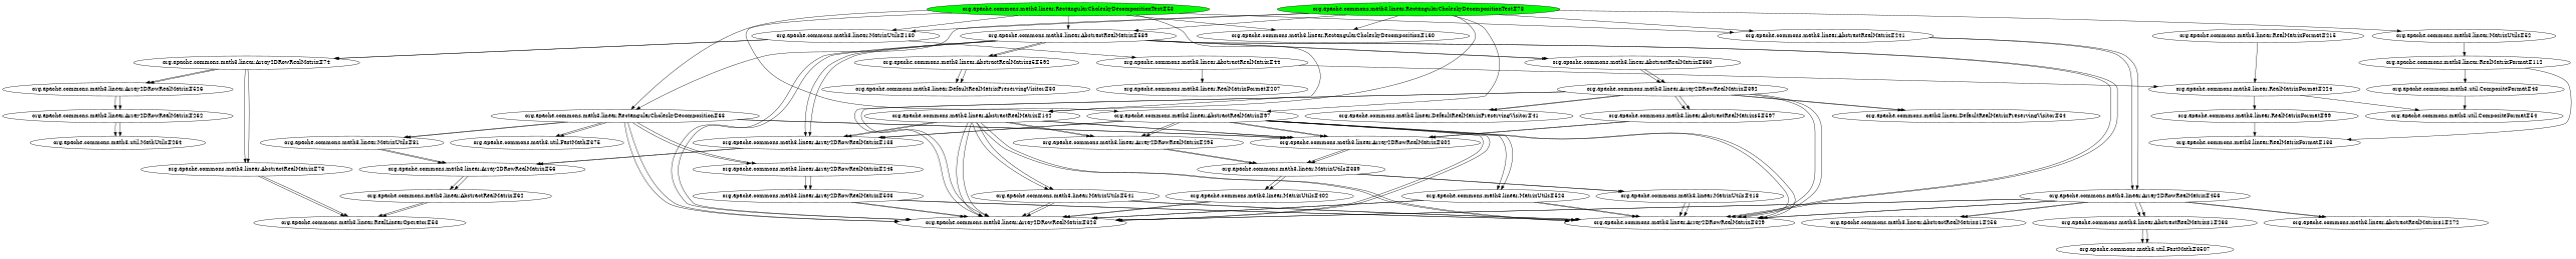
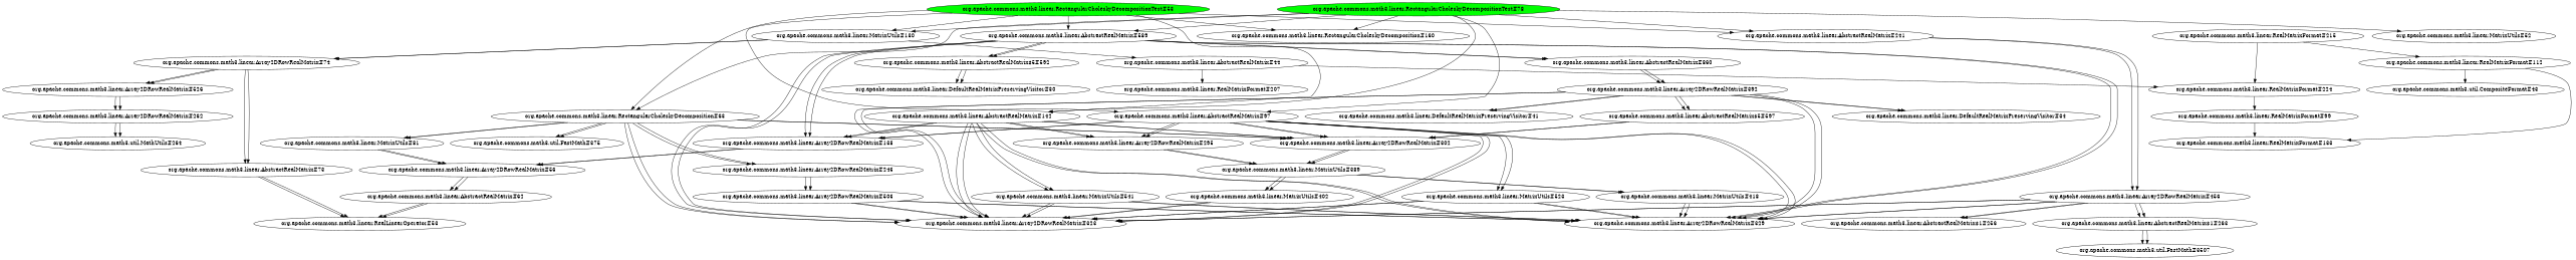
  digraph {
    "org.apache.commons.math3.linear.RectangularCholeskyDecompositionTest#78" [fillcolor=green style=filled]
    "org.apache.commons.math3.linear.MatrixUtils#52"
    "org.apache.commons.math3.linear.MatrixUtils#130"
    "org.apache.commons.math3.linear.RectangularCholeskyDecomposition#63"
    "org.apache.commons.math3.linear.RectangularCholeskyDecomposition#160"
    "org.apache.commons.math3.linear.AbstractRealMatrix#589"
    "org.apache.commons.math3.linear.AbstractRealMatrix#142"
    "org.apache.commons.math3.linear.AbstractRealMatrix#97"
    "org.apache.commons.math3.linear.AbstractRealMatrix#241"
    n10 [label="org.apache.commons.math3.linear.RealMatrixFormat#112"]
    "org.apache.commons.math3.linear.AbstractRealMatrix#44"
    "org.apache.commons.math3.linear.Array2DRowRealMatrix#74"
    "org.apache.commons.math3.linear.Array2DRowRealMatrix#323"
    "org.apache.commons.math3.linear.Array2DRowRealMatrix#246"
    "org.apache.commons.math3.util.FastMath#375"
    "org.apache.commons.math3.linear.MatrixUtils#81"
    "org.apache.commons.math3.linear.Array2DRowRealMatrix#302"
    "org.apache.commons.math3.linear.Array2DRowRealMatrix#329"
    "org.apache.commons.math3.linear.Array2DRowRealMatrix#138"
    "org.apache.commons.math3.linear.AbstractRealMatrix$5#592"
    "org.apache.commons.math3.linear.AbstractRealMatrix#860"
    "org.apache.commons.math3.linear.MatrixUtils#541"
    "org.apache.commons.math3.linear.Array2DRowRealMatrix#295"
    "org.apache.commons.math3.linear.MatrixUtils#523"
    "org.apache.commons.math3.linear.Array2DRowRealMatrix#456"
    "org.apache.commons.math3.linear.RealMatrixFormat#215"
    "org.apache.commons.math3.linear.RealMatrixFormat#224"
    "org.apache.commons.math3.linear.RealMatrixFormat#133"
    "org.apache.commons.math3.util.CompositeFormat#43"
-   "org.apache.commons.math3.util.CompositeFormat#54"
    "org.apache.commons.math3.linear.RealMatrixFormat#99"
    "org.apache.commons.math3.linear.RealMatrixFormat#207"
    n33 [label="org.apache.commons.math3.linear.AbstractRealMatrix#73"]
    "org.apache.commons.math3.linear.Array2DRowRealMatrix#526"
    "org.apache.commons.math3.linear.RealLinearOperator#53"
    "org.apache.commons.math3.linear.Array2DRowRealMatrix#262"
    "org.apache.commons.math3.util.MathUtils#264"
    "org.apache.commons.math3.linear.Array2DRowRealMatrix#506"
    "org.apache.commons.math3.linear.Array2DRowRealMatrix#56"
    "org.apache.commons.math3.linear.MatrixUtils#389"
    "org.apache.commons.math3.linear.AbstractRealMatrix#62"
    "org.apache.commons.math3.linear.MatrixUtils#402"
    "org.apache.commons.math3.linear.MatrixUtils#418"
    "org.apache.commons.math3.linear.DefaultRealMatrixPreservingVisitor#30"
    "org.apache.commons.math3.linear.Array2DRowRealMatrix#392"
    "org.apache.commons.math3.linear.DefaultRealMatrixPreservingVisitor#34"
    "org.apache.commons.math3.linear.AbstractRealMatrix$5#597"
    "org.apache.commons.math3.linear.DefaultRealMatrixPreservingVisitor#41"
    "org.apache.commons.math3.linear.AbstractRealMatrix$1#256"
    "org.apache.commons.math3.linear.AbstractRealMatrix$1#263"
-   "org.apache.commons.math3.linear.AbstractRealMatrix$1#272"
    "org.apache.commons.math3.util.FastMath#3507"
    "org.apache.commons.math3.linear.RectangularCholeskyDecompositionTest#53" [fillcolor=green style=filled]
    "org.apache.commons.math3.linear.RectangularCholeskyDecompositionTest#78" -> "org.apache.commons.math3.linear.MatrixUtils#52"
    "org.apache.commons.math3.linear.RectangularCholeskyDecompositionTest#78" -> "org.apache.commons.math3.linear.MatrixUtils#130"
    "org.apache.commons.math3.linear.RectangularCholeskyDecompositionTest#78" -> "org.apache.commons.math3.linear.RectangularCholeskyDecomposition#63"
    "org.apache.commons.math3.linear.RectangularCholeskyDecompositionTest#78" -> "org.apache.commons.math3.linear.RectangularCholeskyDecomposition#160"
    "org.apache.commons.math3.linear.RectangularCholeskyDecompositionTest#78" -> "org.apache.commons.math3.linear.AbstractRealMatrix#589"
    "org.apache.commons.math3.linear.RectangularCholeskyDecompositionTest#78" -> "org.apache.commons.math3.linear.AbstractRealMatrix#142"
    "org.apache.commons.math3.linear.RectangularCholeskyDecompositionTest#78" -> "org.apache.commons.math3.linear.AbstractRealMatrix#97"
    "org.apache.commons.math3.linear.RectangularCholeskyDecompositionTest#78" -> "org.apache.commons.math3.linear.AbstractRealMatrix#241"
-   "org.apache.commons.math3.linear.MatrixUtils#52" -> n10
+   "org.apache.commons.math3.linear.RealMatrixFormat#215" -> n10
    "org.apache.commons.math3.linear.MatrixUtils#130" -> "org.apache.commons.math3.linear.AbstractRealMatrix#44"
    "org.apache.commons.math3.linear.MatrixUtils#130" -> "org.apache.commons.math3.linear.Array2DRowRealMatrix#74"
    "org.apache.commons.math3.linear.MatrixUtils#130" -> "org.apache.commons.math3.linear.Array2DRowRealMatrix#74"
    "org.apache.commons.math3.linear.RectangularCholeskyDecomposition#63" -> "org.apache.commons.math3.linear.Array2DRowRealMatrix#323"
    "org.apache.commons.math3.linear.RectangularCholeskyDecomposition#63" -> "org.apache.commons.math3.linear.Array2DRowRealMatrix#323"
    "org.apache.commons.math3.linear.RectangularCholeskyDecomposition#63" -> "org.apache.commons.math3.linear.Array2DRowRealMatrix#246"
    "org.apache.commons.math3.linear.RectangularCholeskyDecomposition#63" -> "org.apache.commons.math3.linear.Array2DRowRealMatrix#246"
    "org.apache.commons.math3.linear.RectangularCholeskyDecomposition#63" -> "org.apache.commons.math3.util.FastMath#375"
    "org.apache.commons.math3.linear.RectangularCholeskyDecomposition#63" -> "org.apache.commons.math3.util.FastMath#375"
    "org.apache.commons.math3.linear.RectangularCholeskyDecomposition#63" -> "org.apache.commons.math3.linear.MatrixUtils#81"
    "org.apache.commons.math3.linear.RectangularCholeskyDecomposition#63" -> "org.apache.commons.math3.linear.MatrixUtils#81"
    "org.apache.commons.math3.linear.RectangularCholeskyDecomposition#63" -> "org.apache.commons.math3.linear.Array2DRowRealMatrix#302"
    "org.apache.commons.math3.linear.RectangularCholeskyDecomposition#63" -> "org.apache.commons.math3.linear.Array2DRowRealMatrix#302"
    "org.apache.commons.math3.linear.AbstractRealMatrix#589" -> "org.apache.commons.math3.linear.Array2DRowRealMatrix#323"
    "org.apache.commons.math3.linear.AbstractRealMatrix#589" -> "org.apache.commons.math3.linear.Array2DRowRealMatrix#323"
    "org.apache.commons.math3.linear.AbstractRealMatrix#589" -> "org.apache.commons.math3.linear.Array2DRowRealMatrix#329"
    "org.apache.commons.math3.linear.AbstractRealMatrix#589" -> "org.apache.commons.math3.linear.Array2DRowRealMatrix#329"
    "org.apache.commons.math3.linear.AbstractRealMatrix#589" -> "org.apache.commons.math3.linear.Array2DRowRealMatrix#138"
    "org.apache.commons.math3.linear.AbstractRealMatrix#589" -> "org.apache.commons.math3.linear.Array2DRowRealMatrix#138"
    "org.apache.commons.math3.linear.AbstractRealMatrix#589" -> "org.apache.commons.math3.linear.AbstractRealMatrix$5#592"
    "org.apache.commons.math3.linear.AbstractRealMatrix#589" -> "org.apache.commons.math3.linear.AbstractRealMatrix$5#592"
    "org.apache.commons.math3.linear.AbstractRealMatrix#589" -> "org.apache.commons.math3.linear.AbstractRealMatrix#860"
    "org.apache.commons.math3.linear.AbstractRealMatrix#589" -> "org.apache.commons.math3.linear.AbstractRealMatrix#860"
    "org.apache.commons.math3.linear.AbstractRealMatrix#142" -> "org.apache.commons.math3.linear.Array2DRowRealMatrix#323"
    "org.apache.commons.math3.linear.AbstractRealMatrix#142" -> "org.apache.commons.math3.linear.Array2DRowRealMatrix#323"
    "org.apache.commons.math3.linear.AbstractRealMatrix#142" -> "org.apache.commons.math3.linear.Array2DRowRealMatrix#302"
    "org.apache.commons.math3.linear.AbstractRealMatrix#142" -> "org.apache.commons.math3.linear.Array2DRowRealMatrix#302"
    "org.apache.commons.math3.linear.AbstractRealMatrix#142" -> "org.apache.commons.math3.linear.Array2DRowRealMatrix#329"
    "org.apache.commons.math3.linear.AbstractRealMatrix#142" -> "org.apache.commons.math3.linear.Array2DRowRealMatrix#329"
    "org.apache.commons.math3.linear.AbstractRealMatrix#142" -> "org.apache.commons.math3.linear.Array2DRowRealMatrix#138"
    "org.apache.commons.math3.linear.AbstractRealMatrix#142" -> "org.apache.commons.math3.linear.Array2DRowRealMatrix#138"
    "org.apache.commons.math3.linear.AbstractRealMatrix#142" -> "org.apache.commons.math3.linear.MatrixUtils#541"
    "org.apache.commons.math3.linear.AbstractRealMatrix#142" -> "org.apache.commons.math3.linear.MatrixUtils#541"
    "org.apache.commons.math3.linear.AbstractRealMatrix#142" -> "org.apache.commons.math3.linear.Array2DRowRealMatrix#295"
    "org.apache.commons.math3.linear.AbstractRealMatrix#142" -> "org.apache.commons.math3.linear.Array2DRowRealMatrix#295"
    "org.apache.commons.math3.linear.AbstractRealMatrix#97" -> "org.apache.commons.math3.linear.Array2DRowRealMatrix#323"
    "org.apache.commons.math3.linear.AbstractRealMatrix#97" -> "org.apache.commons.math3.linear.Array2DRowRealMatrix#323"
    "org.apache.commons.math3.linear.AbstractRealMatrix#97" -> "org.apache.commons.math3.linear.Array2DRowRealMatrix#302"
    "org.apache.commons.math3.linear.AbstractRealMatrix#97" -> "org.apache.commons.math3.linear.Array2DRowRealMatrix#302"
    "org.apache.commons.math3.linear.AbstractRealMatrix#97" -> "org.apache.commons.math3.linear.Array2DRowRealMatrix#329"
    "org.apache.commons.math3.linear.AbstractRealMatrix#97" -> "org.apache.commons.math3.linear.Array2DRowRealMatrix#329"
    "org.apache.commons.math3.linear.AbstractRealMatrix#97" -> "org.apache.commons.math3.linear.Array2DRowRealMatrix#138"
    "org.apache.commons.math3.linear.AbstractRealMatrix#97" -> "org.apache.commons.math3.linear.Array2DRowRealMatrix#138"
    "org.apache.commons.math3.linear.AbstractRealMatrix#97" -> "org.apache.commons.math3.linear.Array2DRowRealMatrix#295"
    "org.apache.commons.math3.linear.AbstractRealMatrix#97" -> "org.apache.commons.math3.linear.Array2DRowRealMatrix#295"
    "org.apache.commons.math3.linear.AbstractRealMatrix#97" -> "org.apache.commons.math3.linear.MatrixUtils#523"
    "org.apache.commons.math3.linear.AbstractRealMatrix#97" -> "org.apache.commons.math3.linear.MatrixUtils#523"
    "org.apache.commons.math3.linear.AbstractRealMatrix#241" -> "org.apache.commons.math3.linear.Array2DRowRealMatrix#456"
    "org.apache.commons.math3.linear.AbstractRealMatrix#241" -> "org.apache.commons.math3.linear.Array2DRowRealMatrix#456"
    n10 -> "org.apache.commons.math3.linear.RealMatrixFormat#133"
    n10 -> "org.apache.commons.math3.util.CompositeFormat#43"
    "org.apache.commons.math3.linear.AbstractRealMatrix#44" -> "org.apache.commons.math3.linear.RealMatrixFormat#224"
    "org.apache.commons.math3.linear.AbstractRealMatrix#44" -> "org.apache.commons.math3.linear.RealMatrixFormat#207"
    "org.apache.commons.math3.linear.Array2DRowRealMatrix#74" -> n33
    "org.apache.commons.math3.linear.Array2DRowRealMatrix#74" -> n33
    "org.apache.commons.math3.linear.Array2DRowRealMatrix#74" -> "org.apache.commons.math3.linear.Array2DRowRealMatrix#526"
    "org.apache.commons.math3.linear.Array2DRowRealMatrix#74" -> "org.apache.commons.math3.linear.Array2DRowRealMatrix#526"
    "org.apache.commons.math3.linear.Array2DRowRealMatrix#246" -> "org.apache.commons.math3.linear.Array2DRowRealMatrix#506"
    "org.apache.commons.math3.linear.Array2DRowRealMatrix#246" -> "org.apache.commons.math3.linear.Array2DRowRealMatrix#506"
    "org.apache.commons.math3.linear.MatrixUtils#81" -> "org.apache.commons.math3.linear.Array2DRowRealMatrix#56"
    "org.apache.commons.math3.linear.MatrixUtils#81" -> "org.apache.commons.math3.linear.Array2DRowRealMatrix#56"
    "org.apache.commons.math3.linear.Array2DRowRealMatrix#302" -> "org.apache.commons.math3.linear.MatrixUtils#389"
    "org.apache.commons.math3.linear.Array2DRowRealMatrix#302" -> "org.apache.commons.math3.linear.MatrixUtils#389"
    "org.apache.commons.math3.linear.Array2DRowRealMatrix#138" -> "org.apache.commons.math3.linear.Array2DRowRealMatrix#56"
    "org.apache.commons.math3.linear.Array2DRowRealMatrix#138" -> "org.apache.commons.math3.linear.Array2DRowRealMatrix#56"
    "org.apache.commons.math3.linear.AbstractRealMatrix$5#592" -> "org.apache.commons.math3.linear.DefaultRealMatrixPreservingVisitor#30"
    "org.apache.commons.math3.linear.AbstractRealMatrix$5#592" -> "org.apache.commons.math3.linear.DefaultRealMatrixPreservingVisitor#30"
    "org.apache.commons.math3.linear.AbstractRealMatrix#860" -> "org.apache.commons.math3.linear.Array2DRowRealMatrix#392"
    "org.apache.commons.math3.linear.AbstractRealMatrix#860" -> "org.apache.commons.math3.linear.Array2DRowRealMatrix#392"
    "org.apache.commons.math3.linear.MatrixUtils#541" -> "org.apache.commons.math3.linear.Array2DRowRealMatrix#323"
    "org.apache.commons.math3.linear.MatrixUtils#541" -> "org.apache.commons.math3.linear.Array2DRowRealMatrix#323"
    "org.apache.commons.math3.linear.MatrixUtils#541" -> "org.apache.commons.math3.linear.Array2DRowRealMatrix#329"
    "org.apache.commons.math3.linear.MatrixUtils#541" -> "org.apache.commons.math3.linear.Array2DRowRealMatrix#329"
    "org.apache.commons.math3.linear.Array2DRowRealMatrix#295" -> "org.apache.commons.math3.linear.MatrixUtils#389"
    "org.apache.commons.math3.linear.Array2DRowRealMatrix#295" -> "org.apache.commons.math3.linear.MatrixUtils#389"
    "org.apache.commons.math3.linear.MatrixUtils#523" -> "org.apache.commons.math3.linear.Array2DRowRealMatrix#323"
    "org.apache.commons.math3.linear.MatrixUtils#523" -> "org.apache.commons.math3.linear.Array2DRowRealMatrix#323"
    "org.apache.commons.math3.linear.MatrixUtils#523" -> "org.apache.commons.math3.linear.Array2DRowRealMatrix#329"
    "org.apache.commons.math3.linear.MatrixUtils#523" -> "org.apache.commons.math3.linear.Array2DRowRealMatrix#329"
    "org.apache.commons.math3.linear.Array2DRowRealMatrix#456" -> "org.apache.commons.math3.linear.Array2DRowRealMatrix#323"
    "org.apache.commons.math3.linear.Array2DRowRealMatrix#456" -> "org.apache.commons.math3.linear.Array2DRowRealMatrix#323"
    "org.apache.commons.math3.linear.Array2DRowRealMatrix#456" -> "org.apache.commons.math3.linear.Array2DRowRealMatrix#329"
    "org.apache.commons.math3.linear.Array2DRowRealMatrix#456" -> "org.apache.commons.math3.linear.Array2DRowRealMatrix#329"
    "org.apache.commons.math3.linear.Array2DRowRealMatrix#456" -> "org.apache.commons.math3.linear.AbstractRealMatrix$1#256"
    "org.apache.commons.math3.linear.Array2DRowRealMatrix#456" -> "org.apache.commons.math3.linear.AbstractRealMatrix$1#256"
    "org.apache.commons.math3.linear.Array2DRowRealMatrix#456" -> "org.apache.commons.math3.linear.AbstractRealMatrix$1#263"
    "org.apache.commons.math3.linear.Array2DRowRealMatrix#456" -> "org.apache.commons.math3.linear.AbstractRealMatrix$1#263"
-   "org.apache.commons.math3.linear.Array2DRowRealMatrix#456" -> "org.apache.commons.math3.linear.AbstractRealMatrix$1#272"
-   "org.apache.commons.math3.linear.Array2DRowRealMatrix#456" -> "org.apache.commons.math3.linear.AbstractRealMatrix$1#272"
    "org.apache.commons.math3.linear.RealMatrixFormat#215" -> "org.apache.commons.math3.linear.RealMatrixFormat#224"
-   "org.apache.commons.math3.linear.RealMatrixFormat#224" -> "org.apache.commons.math3.util.CompositeFormat#54"
    "org.apache.commons.math3.linear.RealMatrixFormat#224" -> "org.apache.commons.math3.linear.RealMatrixFormat#99"
-   "org.apache.commons.math3.util.CompositeFormat#43" -> "org.apache.commons.math3.util.CompositeFormat#54"
    "org.apache.commons.math3.linear.RealMatrixFormat#99" -> "org.apache.commons.math3.linear.RealMatrixFormat#133"
    n33 -> "org.apache.commons.math3.linear.RealLinearOperator#53"
    n33 -> "org.apache.commons.math3.linear.RealLinearOperator#53"
    "org.apache.commons.math3.linear.Array2DRowRealMatrix#526" -> "org.apache.commons.math3.linear.Array2DRowRealMatrix#262"
    "org.apache.commons.math3.linear.Array2DRowRealMatrix#526" -> "org.apache.commons.math3.linear.Array2DRowRealMatrix#262"
    "org.apache.commons.math3.linear.Array2DRowRealMatrix#262" -> "org.apache.commons.math3.util.MathUtils#264"
    "org.apache.commons.math3.linear.Array2DRowRealMatrix#262" -> "org.apache.commons.math3.util.MathUtils#264"
    "org.apache.commons.math3.linear.Array2DRowRealMatrix#506" -> "org.apache.commons.math3.linear.Array2DRowRealMatrix#323"
    "org.apache.commons.math3.linear.Array2DRowRealMatrix#506" -> "org.apache.commons.math3.linear.Array2DRowRealMatrix#323"
    "org.apache.commons.math3.linear.Array2DRowRealMatrix#506" -> "org.apache.commons.math3.linear.Array2DRowRealMatrix#329"
    "org.apache.commons.math3.linear.Array2DRowRealMatrix#506" -> "org.apache.commons.math3.linear.Array2DRowRealMatrix#329"
    "org.apache.commons.math3.linear.Array2DRowRealMatrix#56" -> "org.apache.commons.math3.linear.AbstractRealMatrix#62"
    "org.apache.commons.math3.linear.Array2DRowRealMatrix#56" -> "org.apache.commons.math3.linear.AbstractRealMatrix#62"
    "org.apache.commons.math3.linear.MatrixUtils#389" -> "org.apache.commons.math3.linear.MatrixUtils#402"
    "org.apache.commons.math3.linear.MatrixUtils#389" -> "org.apache.commons.math3.linear.MatrixUtils#402"
    "org.apache.commons.math3.linear.MatrixUtils#389" -> "org.apache.commons.math3.linear.MatrixUtils#418"
    "org.apache.commons.math3.linear.MatrixUtils#389" -> "org.apache.commons.math3.linear.MatrixUtils#418"
    "org.apache.commons.math3.linear.AbstractRealMatrix#62" -> "org.apache.commons.math3.linear.RealLinearOperator#53"
    "org.apache.commons.math3.linear.AbstractRealMatrix#62" -> "org.apache.commons.math3.linear.RealLinearOperator#53"
    "org.apache.commons.math3.linear.MatrixUtils#402" -> "org.apache.commons.math3.linear.Array2DRowRealMatrix#323"
    "org.apache.commons.math3.linear.MatrixUtils#402" -> "org.apache.commons.math3.linear.Array2DRowRealMatrix#323"
    "org.apache.commons.math3.linear.MatrixUtils#418" -> "org.apache.commons.math3.linear.Array2DRowRealMatrix#329"
    "org.apache.commons.math3.linear.MatrixUtils#418" -> "org.apache.commons.math3.linear.Array2DRowRealMatrix#329"
    "org.apache.commons.math3.linear.Array2DRowRealMatrix#392" -> "org.apache.commons.math3.linear.Array2DRowRealMatrix#323"
    "org.apache.commons.math3.linear.Array2DRowRealMatrix#392" -> "org.apache.commons.math3.linear.Array2DRowRealMatrix#323"
    "org.apache.commons.math3.linear.Array2DRowRealMatrix#392" -> "org.apache.commons.math3.linear.Array2DRowRealMatrix#329"
    "org.apache.commons.math3.linear.Array2DRowRealMatrix#392" -> "org.apache.commons.math3.linear.Array2DRowRealMatrix#329"
    "org.apache.commons.math3.linear.Array2DRowRealMatrix#392" -> "org.apache.commons.math3.linear.DefaultRealMatrixPreservingVisitor#34"
    "org.apache.commons.math3.linear.Array2DRowRealMatrix#392" -> "org.apache.commons.math3.linear.DefaultRealMatrixPreservingVisitor#34"
    "org.apache.commons.math3.linear.Array2DRowRealMatrix#392" -> "org.apache.commons.math3.linear.AbstractRealMatrix$5#597"
    "org.apache.commons.math3.linear.Array2DRowRealMatrix#392" -> "org.apache.commons.math3.linear.AbstractRealMatrix$5#597"
    "org.apache.commons.math3.linear.Array2DRowRealMatrix#392" -> "org.apache.commons.math3.linear.DefaultRealMatrixPreservingVisitor#41"
    "org.apache.commons.math3.linear.Array2DRowRealMatrix#392" -> "org.apache.commons.math3.linear.DefaultRealMatrixPreservingVisitor#41"
    "org.apache.commons.math3.linear.AbstractRealMatrix$5#597" -> "org.apache.commons.math3.linear.Array2DRowRealMatrix#302"
    "org.apache.commons.math3.linear.AbstractRealMatrix$5#597" -> "org.apache.commons.math3.linear.Array2DRowRealMatrix#302"
    "org.apache.commons.math3.linear.AbstractRealMatrix$1#263" -> "org.apache.commons.math3.util.FastMath#3507"
    "org.apache.commons.math3.linear.AbstractRealMatrix$1#263" -> "org.apache.commons.math3.util.FastMath#3507"
    "org.apache.commons.math3.linear.RectangularCholeskyDecompositionTest#53" -> "org.apache.commons.math3.linear.MatrixUtils#130"
    "org.apache.commons.math3.linear.RectangularCholeskyDecompositionTest#53" -> "org.apache.commons.math3.linear.RectangularCholeskyDecomposition#63"
    "org.apache.commons.math3.linear.RectangularCholeskyDecompositionTest#53" -> "org.apache.commons.math3.linear.RectangularCholeskyDecomposition#160"
    "org.apache.commons.math3.linear.RectangularCholeskyDecompositionTest#53" -> "org.apache.commons.math3.linear.AbstractRealMatrix#589"
    "org.apache.commons.math3.linear.RectangularCholeskyDecompositionTest#53" -> "org.apache.commons.math3.linear.AbstractRealMatrix#142"
    "org.apache.commons.math3.linear.RectangularCholeskyDecompositionTest#53" -> "org.apache.commons.math3.linear.AbstractRealMatrix#97"
    "org.apache.commons.math3.linear.RectangularCholeskyDecompositionTest#53" -> "org.apache.commons.math3.linear.AbstractRealMatrix#241"
  }
